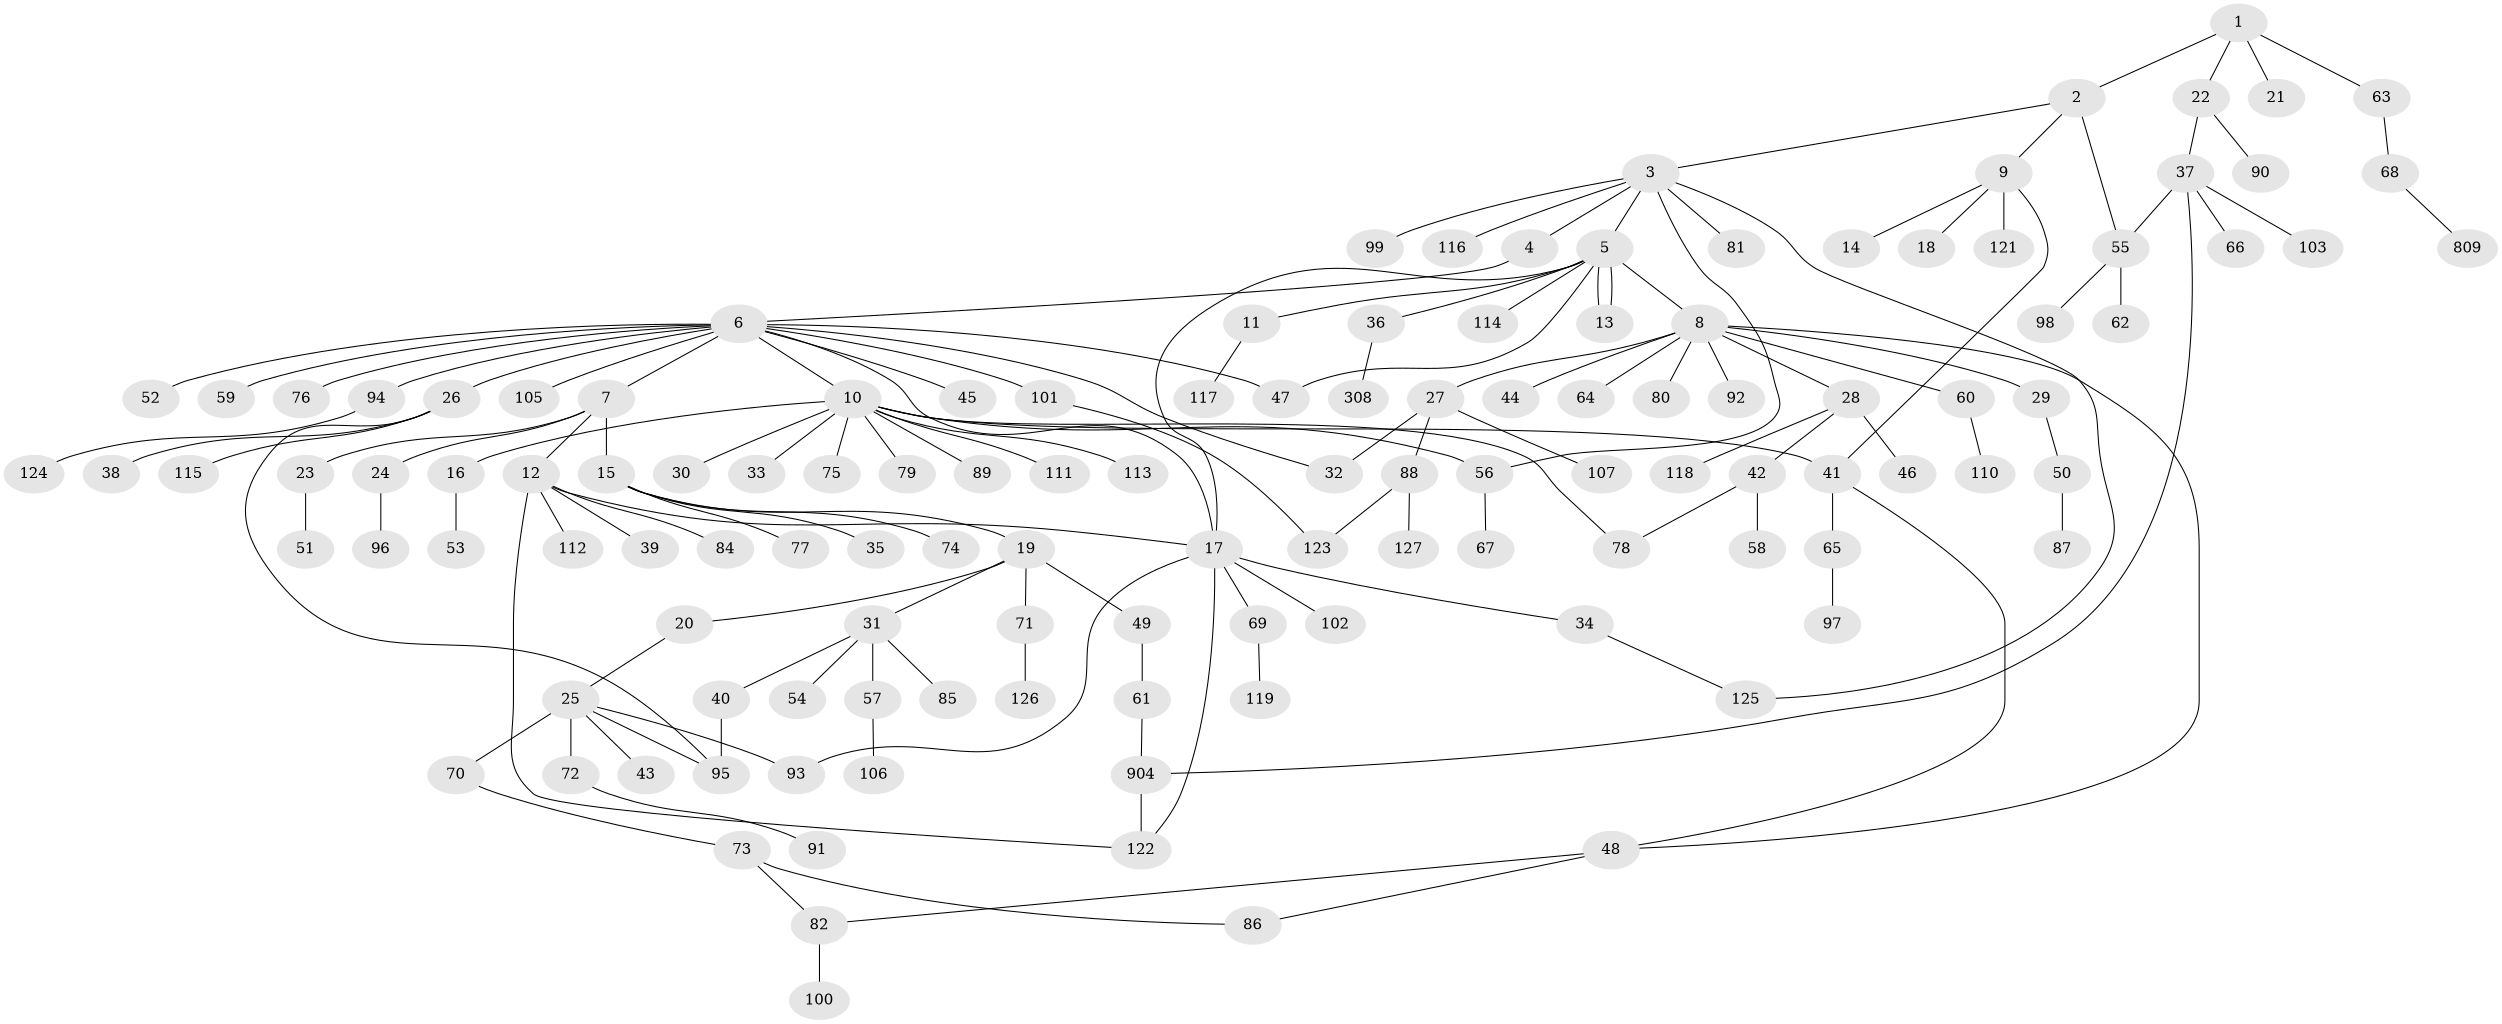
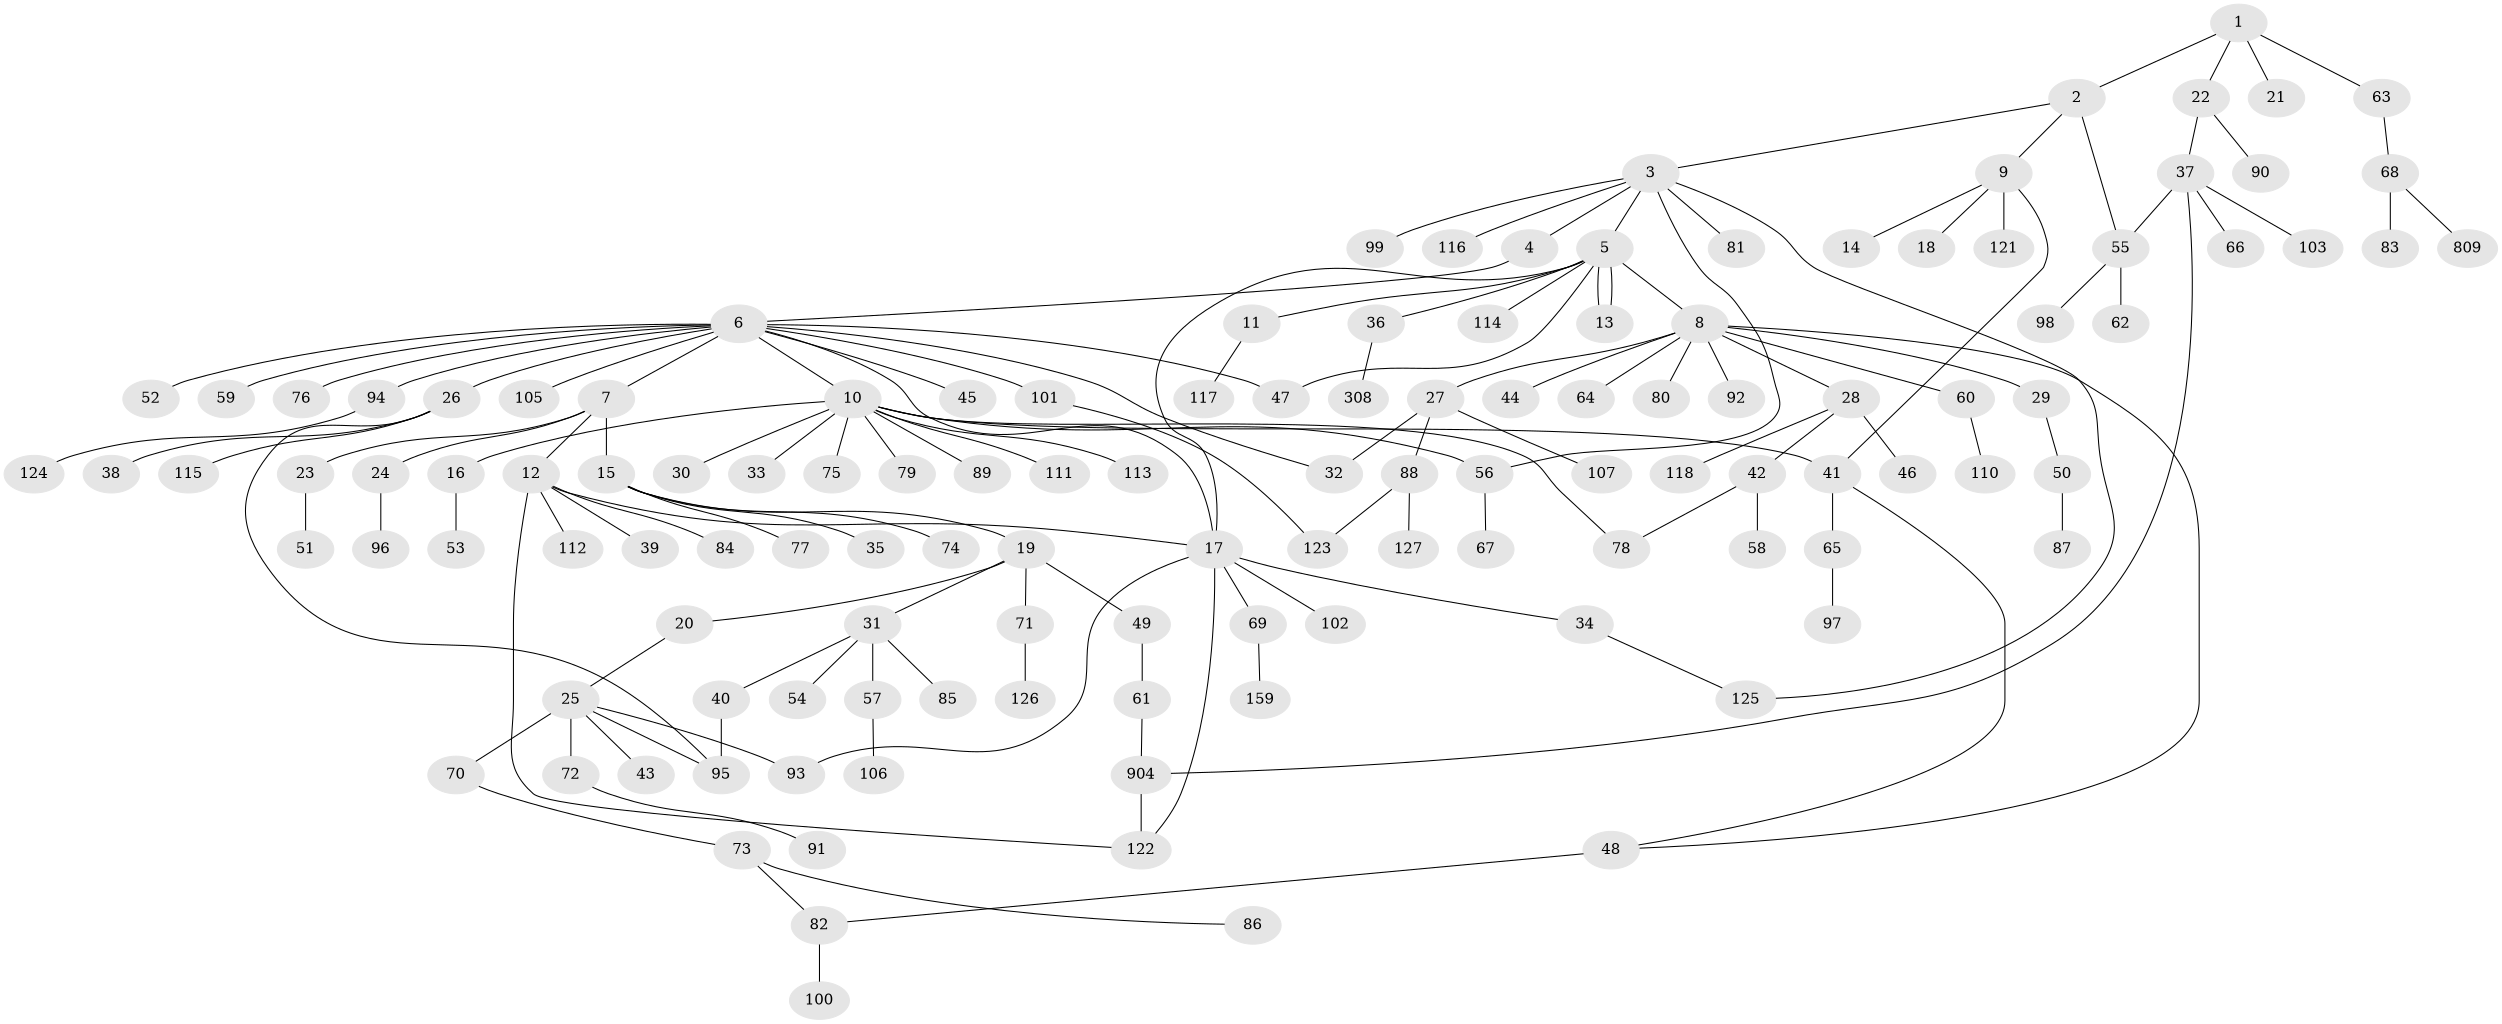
  graph {
    node [color=gray90 style=filled]
    1
    2
    21
    22
    63
    3
    9
    55
    37
    90
    68
    4
    5
    56
    81
    99
    116
    125
    14
    18
    41
    121
    62
    98
    6
    8
    11
    13
    17
    36
    47
    114
    67
    7
    10
    26
    32
    45
    52
    59
    76
    94
    101
    105
    27
    28
    29
    44
    48
    60
    64
    80
    92
    117
    122
    34
    69
    93
    102
    n60 [label=308]
    12
    15
    23
    24
    16
    30
    33
    75
    78
    79
    89
    111
    113
    95
    38
    115
    124
    123
    39
    84
    112
    19
    35
    74
    77
    51
    96
    88
    107
    42
    46
    118
    50
    82
    86
    110
    65
    53
    20
    31
    49
    71
-   119
+   119 [label=159]
    25
    40
    54
    57
    85
    61
    126
    43
    70
    72
    66
    103
    n116 [label=904]
    73
    91
    127
    58
    87
    106
    97
    100
+   83
    n126 [label=809]
    1 -- 2
    1 -- 21
    1 -- 22
    1 -- 63
    2 -- 3
    2 -- 9
    2 -- 55
    22 -- 37
    22 -- 90
    63 -- 68
    3 -- 4
    3 -- 5
    3 -- 56
    3 -- 81
    3 -- 99
    3 -- 116
    3 -- 125
    9 -- 14
    9 -- 18
    9 -- 41
    9 -- 121
    55 -- 62
    55 -- 98
    37 -- 55
    37 -- 66
    37 -- 103
    37 -- n116
+   68 -- 83
    68 -- n126
    4 -- 6
    5 -- 8
    5 -- 11
    5 -- 13
    5 -- 13
    5 -- 17
    5 -- 36
    5 -- 47
    5 -- 114
    56 -- 67
    41 -- 48
    41 -- 65
    6 -- 17
    6 -- 47
    6 -- 7
    6 -- 10
    6 -- 26
    6 -- 32
    6 -- 45
    6 -- 52
    6 -- 59
    6 -- 76
    6 -- 94
    6 -- 101
    6 -- 105
    8 -- 27
    8 -- 28
    8 -- 29
    8 -- 44
    8 -- 48
    8 -- 60
    8 -- 64
    8 -- 80
    8 -- 92
    11 -- 117
    17 -- 122
    17 -- 34
    17 -- 69
    17 -- 93
    17 -- 102
    36 -- n60
    7 -- 12
    7 -- 15
    7 -- 23
    7 -- 24
    10 -- 56
    10 -- 41
    10 -- 16
    10 -- 30
    10 -- 33
    10 -- 75
    10 -- 78
    10 -- 79
    10 -- 89
    10 -- 111
    10 -- 113
    26 -- 95
    26 -- 38
    26 -- 115
    94 -- 124
    101 -- 123
    27 -- 32
    27 -- 88
    27 -- 107
    28 -- 42
    28 -- 46
    28 -- 118
    29 -- 50
    48 -- 82
-   48 -- 86
    60 -- 110
    34 -- 125
    69 -- 119
    12 -- 17
    12 -- 122
    12 -- 39
    12 -- 84
    12 -- 112
    15 -- 19
    15 -- 35
    15 -- 74
    15 -- 77
    23 -- 51
    24 -- 96
    16 -- 53
    19 -- 20
    19 -- 31
    19 -- 49
    19 -- 71
    88 -- 123
    88 -- 127
    42 -- 78
    42 -- 58
    50 -- 87
    82 -- 100
    65 -- 97
    20 -- 25
    31 -- 40
    31 -- 54
    31 -- 57
    31 -- 85
    49 -- 61
    71 -- 126
    25 -- 93
    25 -- 95
    25 -- 43
    25 -- 70
    25 -- 72
    40 -- 95
    57 -- 106
    61 -- n116
    70 -- 73
    72 -- 91
    n116 -- 122
    73 -- 82
    73 -- 86
  }
